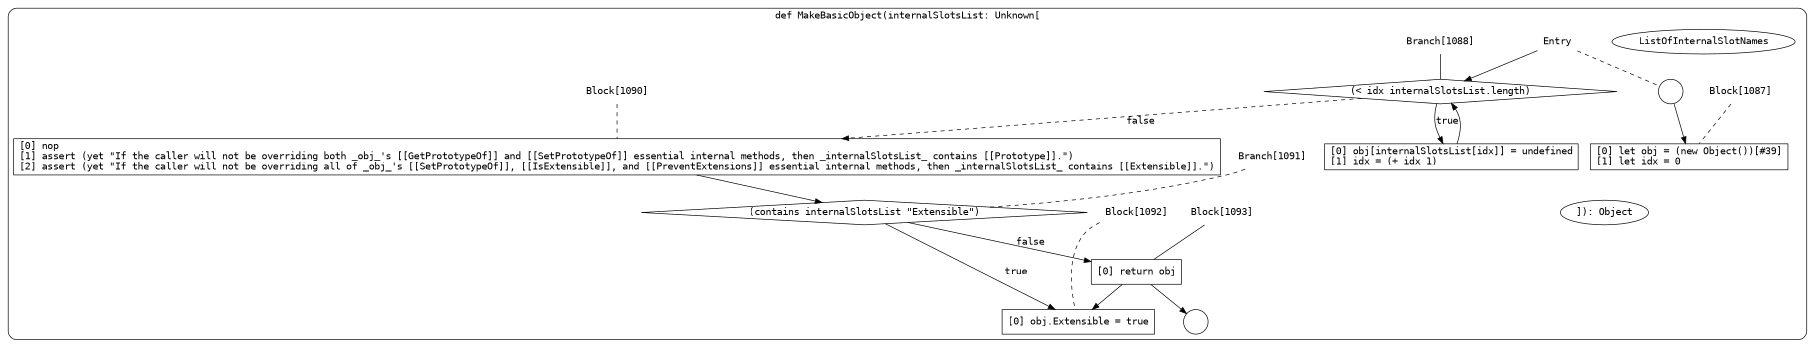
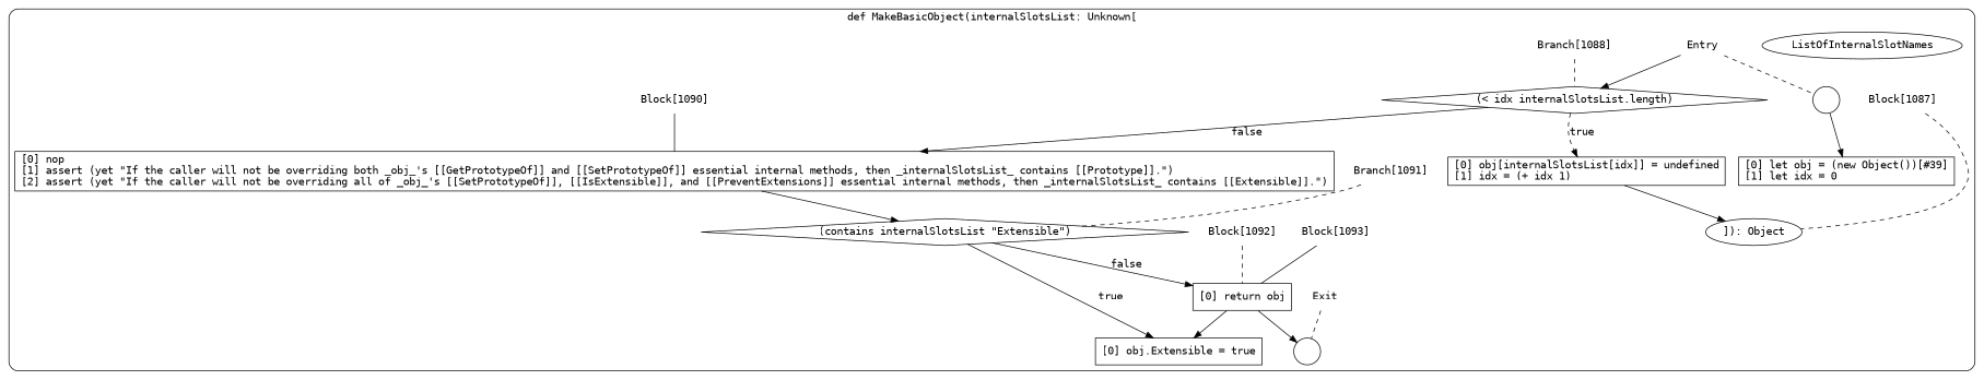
  digraph {
    fontname=Consolas
    node [fontname=Consolas shape=none]
    edge [color=black fontname=Consolas]
    ListOfInternalSlotNames [shape=""]
    "]): Object" [shape=""]
    n3 [label=<<font color="black">Entry</font>>]
    n4 [color=black fillcolor=white label=" " shape=circle style=filled]
    n5 [color=black fillcolor=white label=<<font color="black">[0] let obj = (new Object())[#39]<BR ALIGN="LEFT"/>[1] let idx = 0<BR ALIGN="LEFT"/></font>> shape=box style=filled]
    n6 [color=black fillcolor=white label=<<font color="black">(&lt; idx internalSlotsList.length)</font>> shape=diamond style=filled]
+   n7 [label=<<font color="black">Exit</font>>]
    n8 [color=black fillcolor=white label=" " shape=circle style=filled]
    n9 [label=<<font color="black">Block[1087]</font>>]
    n10 [color=black fillcolor=white label=<<font color="black">[0] obj[internalSlotsList[idx]] = undefined<BR ALIGN="LEFT"/>[1] idx = (+ idx 1)<BR ALIGN="LEFT"/></font>> shape=box style=filled]
    n11 [color=black fillcolor=white label=<<font color="black">[0] nop<BR ALIGN="LEFT"/>[1] assert (yet &quot;If the caller will not be overriding both _obj_'s [[GetPrototypeOf]] and [[SetPrototypeOf]] essential internal methods, then _internalSlotsList_ contains [[Prototype]].&quot;)<BR ALIGN="LEFT"/>[2] assert (yet &quot;If the caller will not be overriding all of _obj_'s [[SetPrototypeOf]], [[IsExtensible]], and [[PreventExtensions]] essential internal methods, then _internalSlotsList_ contains [[Extensible]].&quot;)<BR ALIGN="LEFT"/></font>> shape=box style=filled]
    n12 [label=<<font color="black">Branch[1088]</font>>]
    n13 [color=black fillcolor=white label=<<font color="black">(contains internalSlotsList &quot;Extensible&quot;)</font>> shape=diamond style=filled]
    n14 [label=<<font color="black">Block[1090]</font>>]
    n15 [color=black fillcolor=white label=<<font color="black">[0] obj.Extensible = true<BR ALIGN="LEFT"/></font>> shape=box style=filled]
    n16 [color=black fillcolor=white label=<<font color="black">[0] return obj<BR ALIGN="LEFT"/></font>> shape=box style=filled]
    n17 [label=<<font color="black">Branch[1091]</font>>]
    n18 [label=<<font color="black">Block[1092]</font>>]
    n19 [label=<<font color="black">Block[1093]</font>>]
    subgraph cluster_1 {
      label="def MakeBasicObject(internalSlotsList: Unknown["
      style=rounded
      ListOfInternalSlotNames
      "]): Object"
      n3
      n4
      n5
      n6
+     n7
      n8
      n9
      n10
      n11
      n12
      n13
      n14
      n15
      n16
      n17
      n18
      n19
    }
    n3 -> n4 [arrowhead=none style=dashed]
    n3 -> n6
    n4 -> n5
-   n6 -> n10 [label=<<font color="black">true</font>>]
-   n6 -> n11 [label=<<font color="black">false</font>> style=dashed]
-   n9 -> n5 [arrowhead=none style=dashed]
-   n10 -> n6
+   n6 -> n10 [label=<<font color="black">true</font>> style=dashed]
+   n6 -> n11 [label=<<font color="black">false</font>>]
+   n7 -> n8 [arrowhead=none style=dashed]
+   n9 -> "]): Object" [arrowhead=none style=dashed]
+   n10 -> "]): Object"
    n11 -> n13
-   n12 -> n6 [arrowhead=none style=solid]
+   n12 -> n6 [arrowhead=none style=dashed]
    n13 -> n15 [label=<<font color="black">true</font>>]
    n13 -> n16 [label=<<font color="black">false</font>>]
-   n14 -> n11 [arrowhead=none style=dashed]
+   n14 -> n11 [arrowhead=none style=solid]
    n16 -> n8
    n16 -> n15
    n17 -> n13 [arrowhead=none style=dashed]
-   n18 -> n15 [arrowhead=none style=dashed]
+   n18 -> n16 [arrowhead=none style=dashed]
    n19 -> n16 [arrowhead=none style=solid]
  }
